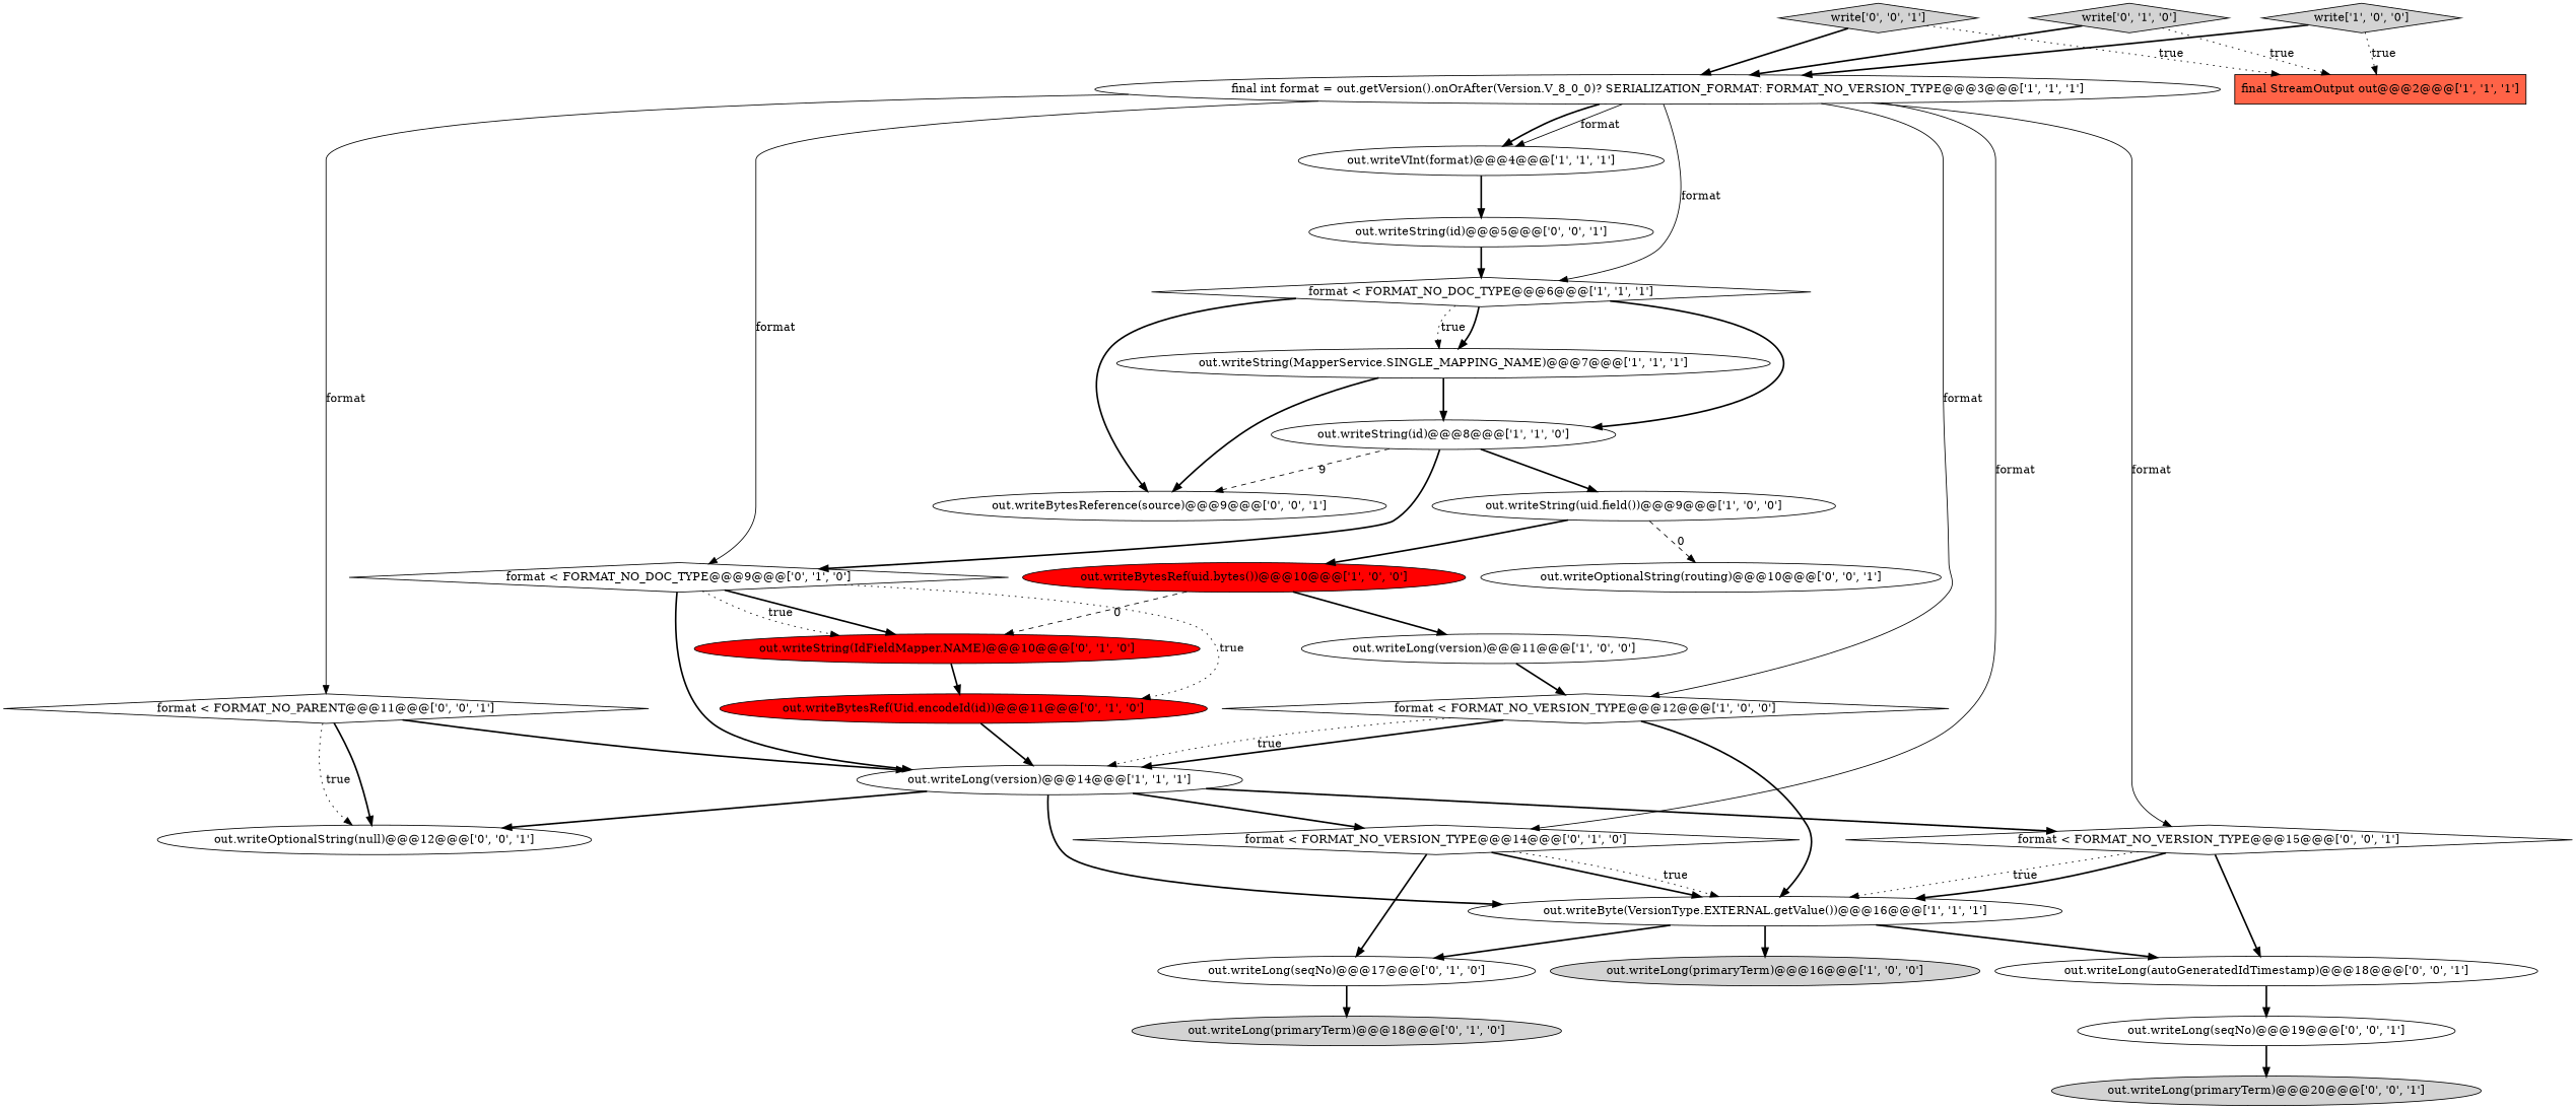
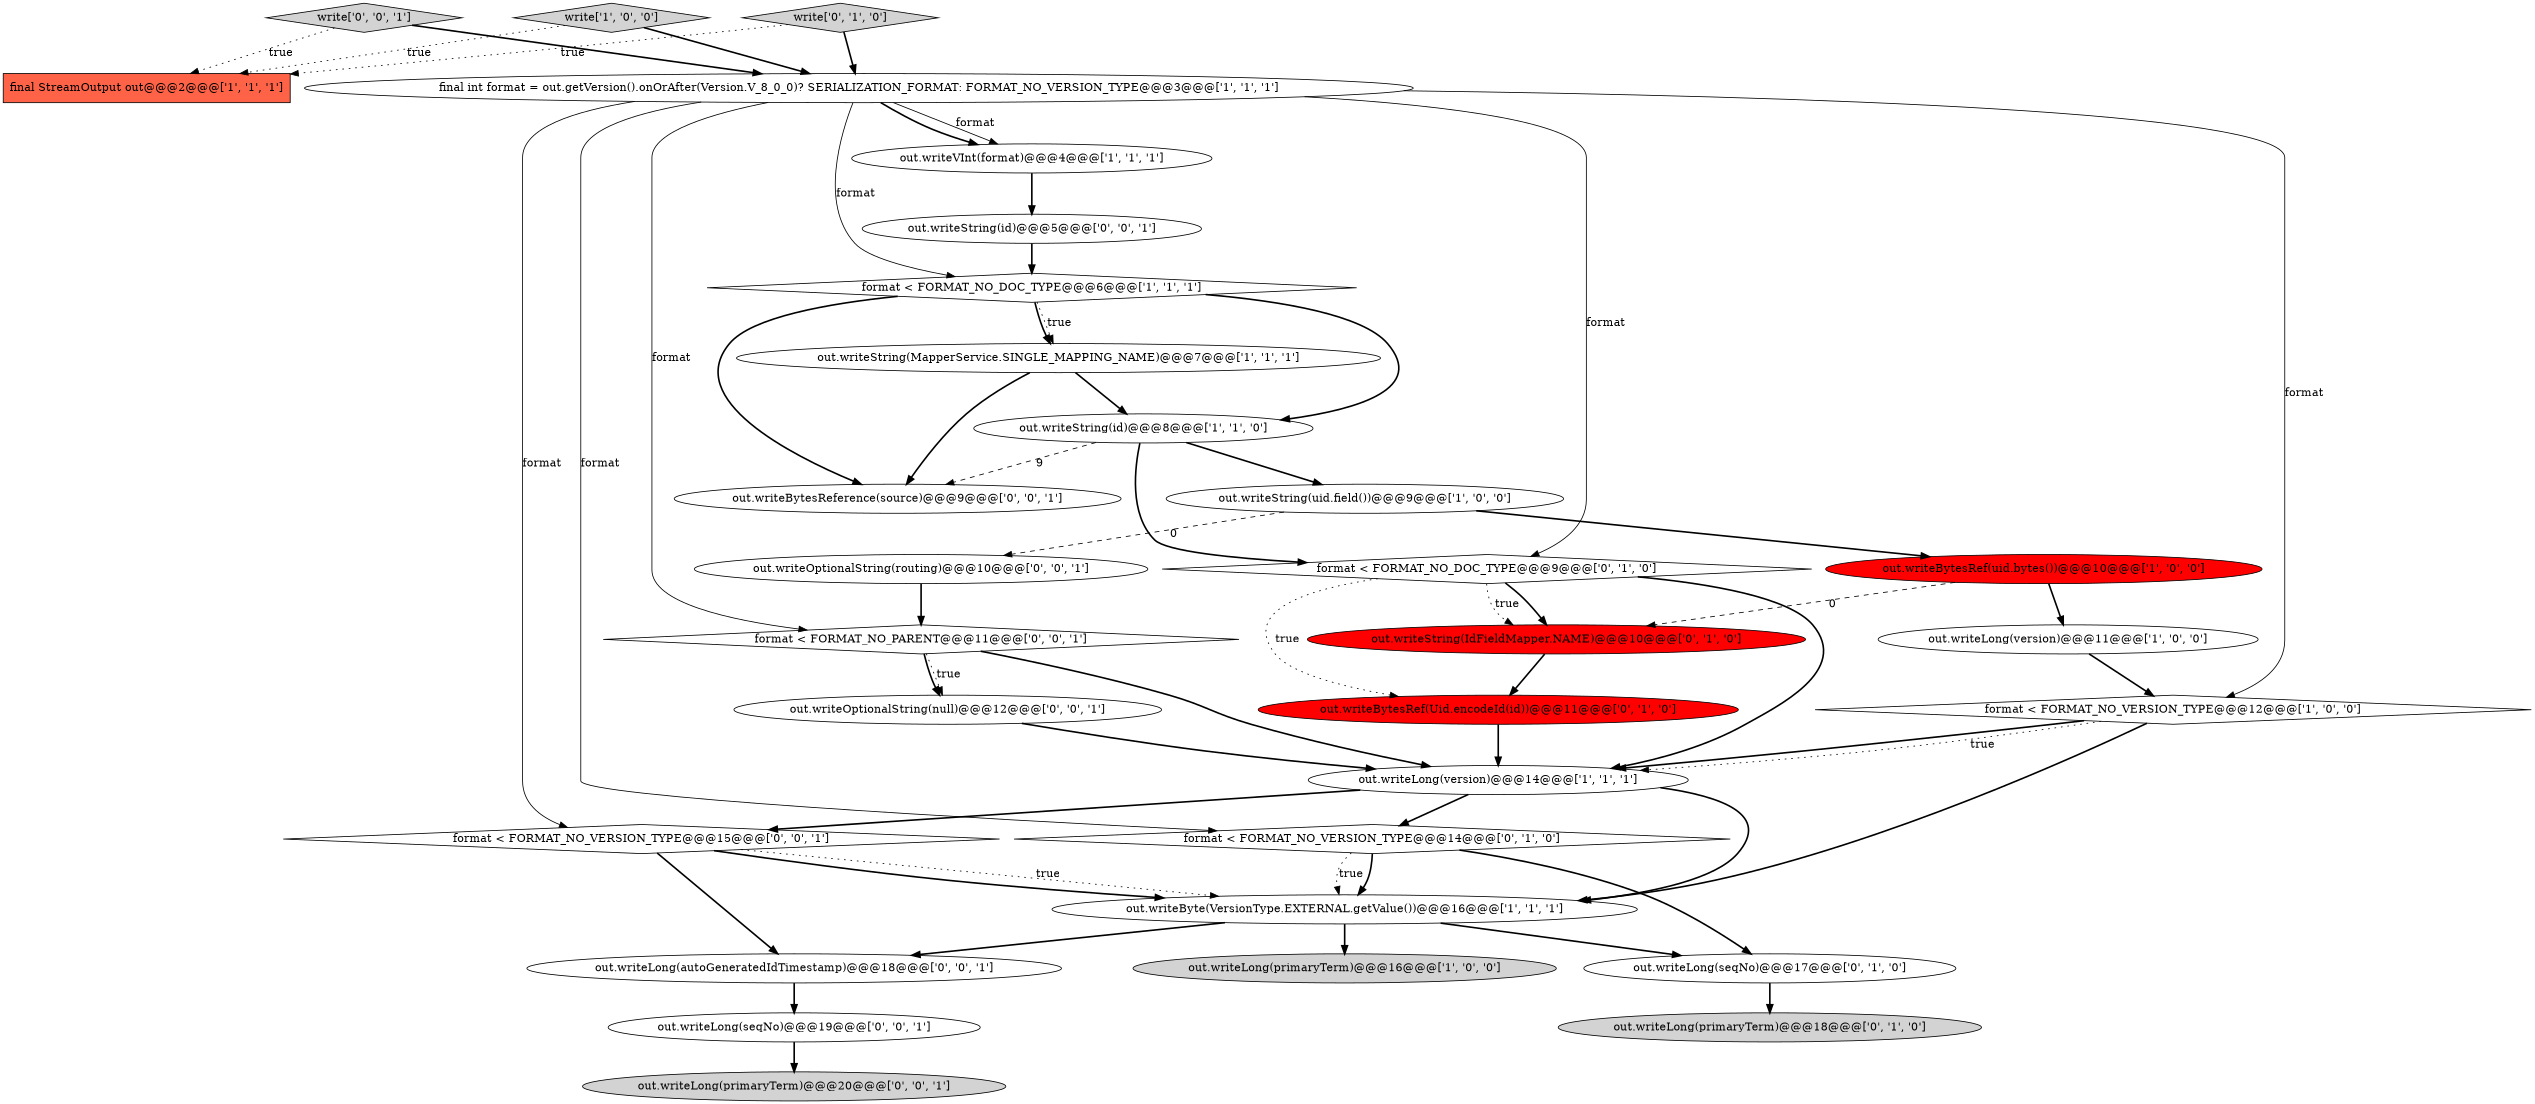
  digraph {
    node [fillcolor=white shape=ellipse style=filled]
    edge [style=bold]
    n1 [label="out.writeString(id)@@@5@@@['0', '0', '1']"]
    n2 [label="format < FORMAT_NO_DOC_TYPE@@@6@@@['1', '1', '1']" shape=diamond]
    n3 [label="out.writeString(id)@@@8@@@['1', '1', '0']"]
    n4 [label="out.writeBytesReference(source)@@@9@@@['0', '0', '1']"]
    n5 [label="out.writeString(MapperService.SINGLE_MAPPING_NAME)@@@7@@@['1', '1', '1']"]
    n6 [label="out.writeString(uid.field())@@@9@@@['1', '0', '0']"]
    n7 [label="format < FORMAT_NO_DOC_TYPE@@@9@@@['0', '1', '0']" shape=diamond]
    n8 [fillcolor=red label="out.writeBytesRef(uid.bytes())@@@10@@@['1', '0', '0']"]
    n9 [label="out.writeOptionalString(routing)@@@10@@@['0', '0', '1']"]
    n10 [label="out.writeLong(version)@@@14@@@['1', '1', '1']"]
    n11 [fillcolor=red label="out.writeString(IdFieldMapper.NAME)@@@10@@@['0', '1', '0']"]
    n12 [fillcolor=red label="out.writeBytesRef(Uid.encodeId(id))@@@11@@@['0', '1', '0']"]
    n13 [fillcolor=lightgray label="write['0', '0', '1']" shape=diamond]
    n14 [label="final int format = out.getVersion().onOrAfter(Version.V_8_0_0)? SERIALIZATION_FORMAT: FORMAT_NO_VERSION_TYPE@@@3@@@['1', '1', '1']"]
    n15 [fillcolor=tomato label="final StreamOutput out@@@2@@@['1', '1', '1']" shape=box]
    n16 [label="format < FORMAT_NO_VERSION_TYPE@@@14@@@['0', '1', '0']" shape=diamond]
    n17 [label="format < FORMAT_NO_PARENT@@@11@@@['0', '0', '1']" shape=diamond]
    n18 [label="format < FORMAT_NO_VERSION_TYPE@@@15@@@['0', '0', '1']" shape=diamond]
    n19 [label="format < FORMAT_NO_VERSION_TYPE@@@12@@@['1', '0', '0']" shape=diamond]
    n20 [label="out.writeVInt(format)@@@4@@@['1', '1', '1']"]
    n21 [label="out.writeLong(version)@@@11@@@['1', '0', '0']"]
    n22 [label="out.writeByte(VersionType.EXTERNAL.getValue())@@@16@@@['1', '1', '1']"]
    n23 [label="out.writeLong(seqNo)@@@17@@@['0', '1', '0']"]
    n24 [fillcolor=lightgray label="out.writeLong(primaryTerm)@@@16@@@['1', '0', '0']"]
    n25 [label="out.writeLong(autoGeneratedIdTimestamp)@@@18@@@['0', '0', '1']"]
    n26 [fillcolor=lightgray label="out.writeLong(primaryTerm)@@@18@@@['0', '1', '0']"]
    n27 [label="out.writeOptionalString(null)@@@12@@@['0', '0', '1']"]
    n28 [fillcolor=lightgray label="write['1', '0', '0']" shape=diamond]
    n29 [label="out.writeLong(seqNo)@@@19@@@['0', '0', '1']"]
    n30 [fillcolor=lightgray label="write['0', '1', '0']" shape=diamond]
    n31 [fillcolor=lightgray label="out.writeLong(primaryTerm)@@@20@@@['0', '0', '1']"]
    n1 -> n2
    n2 -> n3
    n2 -> n4
    n2 -> n5
    n2 -> n5 [label=true style=dotted]
    n3 -> n4 [label=9 style=dashed]
    n3 -> n6
    n3 -> n7
    n5 -> n3
    n5 -> n4
    n6 -> n8
    n6 -> n9 [label=0 style=dashed]
    n7 -> n10
    n7 -> n11
    n7 -> n11 [label=true style=dotted]
    n7 -> n12 [label=true style=dotted]
    n8 -> n11 [label=0 style=dashed]
    n8 -> n21
+   n9 -> n17
    n10 -> n16
    n10 -> n18
    n10 -> n22
    n11 -> n12
    n12 -> n10
    n13 -> n14
    n13 -> n15 [label=true style=dotted]
    n14 -> n2 [label=format style=solid]
    n14 -> n7 [label=format style=solid]
    n14 -> n16 [label=format style=solid]
    n14 -> n17 [label=format style=solid]
    n14 -> n18 [label=format style=solid]
    n14 -> n19 [label=format style=solid]
    n14 -> n20 [label=format style=solid]
    n14 -> n20
    n16 -> n22
    n16 -> n22 [label=true style=dotted]
    n16 -> n23
    n17 -> n10
    n17 -> n27
    n17 -> n27 [label=true style=dotted]
    n18 -> n22 [label=true style=dotted]
    n18 -> n22
    n18 -> n25
    n19 -> n10
    n19 -> n10 [label=true style=dotted]
    n19 -> n22
    n20 -> n1
    n21 -> n19
    n22 -> n23
    n22 -> n24
    n22 -> n25
    n23 -> n26
    n25 -> n29
-   n10 -> n27
+   n27 -> n10
    n28 -> n14
    n28 -> n15 [label=true style=dotted]
    n29 -> n31
    n30 -> n14
    n30 -> n15 [label=true style=dotted]
  }
